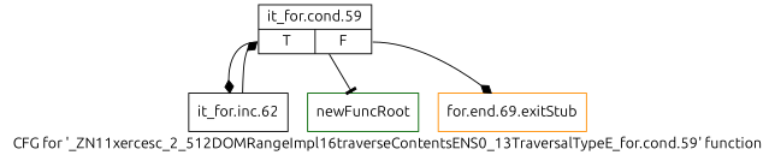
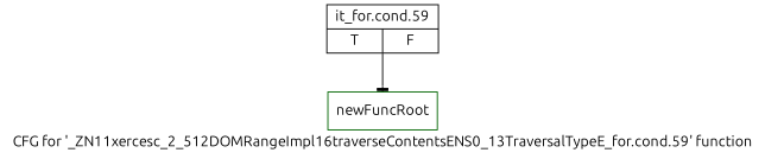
  digraph {
    fontname=Ubuntu
    label="CFG for '_ZN11xercesc_2_512DOMRangeImpl16traverseContentsENS0_13TraversalTypeE_for.cond.59' function"
    node [color=black fontname=Ubuntu shape=record]
    edge [arrowhead=diamond fontname=Ubuntu]
    n1 [color=darkgreen label="{newFuncRoot}"]
    n2 [label="{it_for.cond.59|{<s0>T|<s1>F}}"]
-   n3 [color=darkorange label="{for.end.69.exitStub}"]
-   n4 [label="{it_for.inc.62}"]
    n2 -> n1 [arrowhead=tee]
-   n2 -> n3 [tailport=s1]
-   n2 -> n4 [tailport=s0]
-   n4 -> n2
  }
